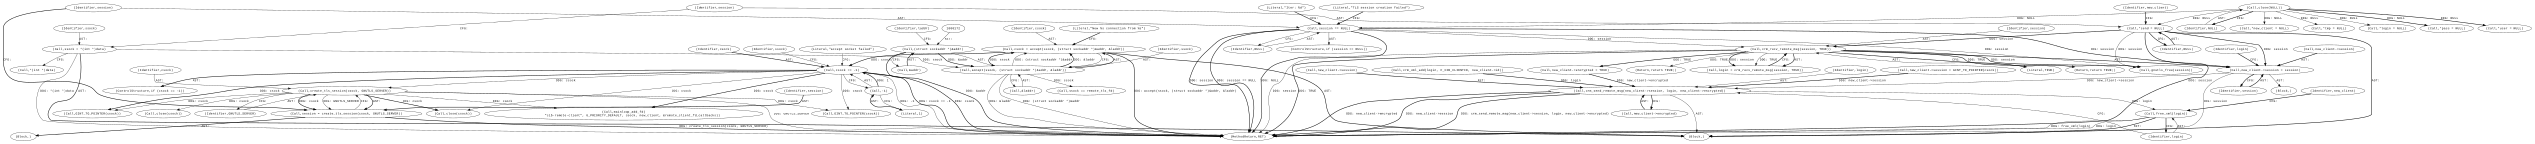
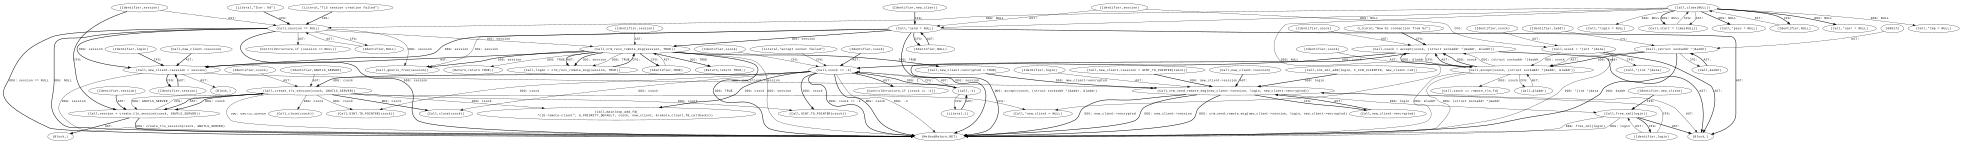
  digraph {
    fontname="Liberation Mono"
    node [fontname="Liberation Mono"]
    edge [fontname="Liberation Mono" style=solid]
    n1 [label="(Call,new_client->session = session)"]
    n2 [label="(Call,crm_send_remote_msg(new_client->session, login, new_client->encrypted))"]
    n3 [label="(Block,)"]
    n4 [label="(MethodReturn,RET)"]
    n5 [label="(Identifier,session)"]
    n6 [label="(Block,)"]
    n7 [label="(Call,free_xml(login))"]
    n8 [label="(Call,new_client->encrypted)"]
    n9 [label="(Call,session == NULL)"]
    n10 [label="(Call,crm_recv_remote_msg(session, TRUE))"]
    n11 [label="(ControlStructure,if (session == NULL))"]
    n12 [label="(Call,gnutls_free(session))"]
    n13 [label="(Identifier,NULL)"]
    n14 [label="(Return,return TRUE;)"]
    n15 [label="(Call,login = crm_recv_remote_msg(session, TRUE))"]
    n16 [label="(Call,new_client->encrypted = TRUE)"]
-   n17 [label="(Literal,TRUE)"]
+   n17 [label="(Identifier,TRUE)"]
    n18 [label="(Return,return TRUE;)"]
    n19 [label="(Call,session = create_tls_session(csock, GNUTLS_SERVER))"]
    n20 [label="(Call,create_tls_session(csock, GNUTLS_SERVER))"]
    n21 [label="(Block,)"]
    n22 [label="(Call,GINT_TO_POINTER(csock))"]
    n23 [label="(Identifier,GNUTLS_SERVER)"]
    n24 [label="(Call,close(csock))"]
    n25 [label="(Call,close(csock))"]
    n26 [label="(Call,mainloop_add_fd(\n         \"cib-remote-client\", G_PRIORITY_DEFAULT, csock, new_client, &remote_client_fd_callbacks))"]
    n27 [label="(Call,GINT_TO_POINTER(csock))"]
    n28 [label="(Call,csock == -1)"]
    n29 [label="(Call,-1)"]
    n30 [label="(ControlStructure,if (csock == -1))"]
    n31 [label="(Literal,1)"]
    n32 [label="(Call,csock = accept(ssock, (struct sockaddr *)&addr, &laddr))"]
    n33 [label="(Call,accept(ssock, (struct sockaddr *)&addr, &laddr))"]
    n34 [label="(Call,ssock == remote_tls_fd)"]
    n35 [label="(Call,&laddr)"]
    n36 [label="(Call,ssock = *(int *)data)"]
    n37 [label="(Call,*(int *)data)"]
    n38 [label="(Call,(struct sockaddr *)&addr)"]
    n39 [label="(Call,&addr)"]
    n40 [label="(Call,close(NULL))"]
    n41 [label="(Call,*send = NULL)"]
    n42 [label="(Identifier,NULL)"]
    n43 [label="(Call,*user = NULL)"]
    n44 [label="(Call,*new_client = NULL)"]
    n45 [label="(Call,*tmp = NULL)"]
    n46 [label="(Call,*login = NULL)"]
+   n47 [label="(Call,start = time(NULL))"]
    n48 [label="(Call,*pass = NULL)"]
    n49 [label="(Identifier,NULL)"]
    n50 [label="(Identifier,login)"]
    n51 [label="(Literal,\"Iter: %d\")"]
    n52 [label="(Identifier,session)"]
    n53 [label="(Literal,\"New %s connection from %s\")"]
    n54 [label="(Identifier,ssock)"]
    n55 [label="(Identifier,session)"]
    n56 [label="(Identifier,login)"]
    n57 [label="(Identifier,ssock)"]
    n58 [label="(Identifier,csock)"]
    n59 [label="(Literal,\"accept socket failed\")"]
    n60 [label="(Literal,\"TLS session creation failed\")"]
    n61 [label="(Identifier,laddr)"]
    n62 [label="(Identifier,session)"]
    n63 [label="(Identifier,session)"]
    n64 [label="(Call,new_client->session)"]
    n65 [label="(Identifier,login)"]
    n66 [label="(Call,new_client->session = GINT_TO_POINTER(csock))"]
    n67 [label="(Identifier,new_client)"]
    n68 [label="(Identifier,new_client)"]
    n69 [label="(Identifier,csock)"]
    n70 [label="(Identifier,ssock)"]
    n71 [label="(Identifier,csock)"]
    n72 [label="(Call,new_client->session)"]
    n73 [label="(Call,crm_xml_add(login, F_CIB_CLIENTID, new_client->id))"]
    1000172
    n1 -> n2 [label="DDG: new_client->session"]
    n1 -> n3 [label="AST: "]
    n1 -> n4 [label="DDG: session"]
    n1 -> n5 [label="CFG: " style=bold]
    n2 -> n4 [label="DDG: new_client->encrypted" style=bold]
    n2 -> n4 [label="DDG: new_client->session" style=bold]
    n2 -> n4 [label="DDG: crm_send_remote_msg(new_client->session, login, new_client->encrypted)" style=bold]
    n2 -> n6 [label="AST: "]
    n2 -> n7 [label="DDG: login"]
    n2 -> n8 [label="CFG: " style=bold]
    n5 -> n1 [label="AST: " style=bold]
    n7 -> n4 [label="DDG: free_xml(login)"]
    n7 -> n4 [label="DDG: login"]
    n7 -> n6 [label="AST: " style=bold]
    n7 -> n50 [label="CFG: " style=bold]
    n8 -> n2 [label="AST: " style=bold]
    n9 -> n1 [label="DDG: session" style=bold]
    n9 -> n4 [label="DDG: session == NULL" style=bold]
    n9 -> n4 [label="DDG: NULL" style=bold]
    n9 -> n4 [label="DDG: session" style=bold]
    n9 -> n10 [label="DDG: session"]
    n9 -> n11 [label="AST: "]
    n9 -> n12 [label="DDG: session"]
    n9 -> n13 [label="CFG: "]
    n10 -> n1 [label="AST: " style=bold]
    n10 -> n4 [label="DDG: TRUE" style=bold]
    n10 -> n4 [label="DDG: session"]
    n10 -> n12 [label="DDG: session" style=bold]
    n10 -> n14 [label="DDG: TRUE"]
    n10 -> n15 [label="AST: " style=bold]
    n10 -> n15 [label="DDG: session" style=bold]
    n10 -> n15 [label="DDG: TRUE"]
    n10 -> n16 [label="DDG: TRUE" style=bold]
    n10 -> n17 [label="CFG: " style=bold]
    n10 -> n18 [label="DDG: TRUE" style=bold]
    n13 -> n9 [label="AST: "]
    n15 -> n10 [label="CFG: " style=bold]
    n16 -> n2 [label="DDG: new_client->encrypted" style=bold]
    n17 -> n10 [label="AST: "]
    n19 -> n4 [label="DDG: create_tls_session(csock, GNUTLS_SERVER)" style=bold]
    n19 -> n20 [label="CFG: "]
    n19 -> n21 [label="AST: " style=bold]
    n20 -> n4 [label="DDG: GNUTLS_SERVER"]
    n20 -> n19 [label="AST: " style=bold]
    n20 -> n19 [label="DDG: csock" style=bold]
    n20 -> n19 [label="DDG: GNUTLS_SERVER"]
    n20 -> n22 [label="DDG: csock"]
-   n20 -> n23 [label="CFG: "]
+   n20 -> n44 [label="CFG: "]
    n20 -> n24 [label="DDG: csock"]
    n20 -> n25 [label="DDG: csock" style=bold]
    n20 -> n26 [label="DDG: csock"]
    n20 -> n27 [label="DDG: csock"]
    n23 -> n20 [label="AST: "]
    n28 -> n4 [label="DDG: csock == -1" style=bold]
    n28 -> n4 [label="DDG: csock" style=bold]
    n28 -> n4 [label="DDG: -1"]
-   n28 -> n20 [label="DDG: csock"]
+   n28 -> n20 [label="DDG: csock" style=bold]
    n28 -> n22 [label="DDG: csock"]
    n28 -> n25 [label="DDG: csock"]
    n28 -> n26 [label="DDG: csock" style=bold]
    n28 -> n27 [label="DDG: csock" style=bold]
    n28 -> n29 [label="CFG: "]
    n28 -> n30 [label="AST: " style=bold]
    n29 -> n28 [label="AST: "]
    n29 -> n28 [label="DDG: 1" style=bold]
    n29 -> n31 [label="CFG: "]
    n31 -> n29 [label="AST: " style=bold]
    n32 -> n4 [label="DDG: accept(ssock, (struct sockaddr *)&addr, &laddr)" style=bold]
    n32 -> n6 [label="AST: " style=bold]
    n32 -> n28 [label="DDG: csock" style=bold]
    n32 -> n33 [label="CFG: "]
    n33 -> n4 [label="DDG: (struct sockaddr *)&addr"]
    n33 -> n4 [label="DDG: &laddr"]
    n33 -> n32 [label="AST: " style=bold]
    n33 -> n32 [label="DDG: ssock" style=bold]
    n33 -> n32 [label="DDG: (struct sockaddr *)&addr"]
    n33 -> n32 [label="DDG: &laddr" style=bold]
    n33 -> n34 [label="DDG: ssock"]
    n33 -> n35 [label="CFG: "]
    n35 -> n33 [label="AST: "]
    n36 -> n4 [label="DDG: *(int *)data"]
    n36 -> n6 [label="AST: " style=bold]
    n36 -> n33 [label="DDG: ssock"]
    n36 -> n37 [label="CFG: "]
    n38 -> n4 [label="DDG: &addr" style=bold]
    n38 -> n33 [label="AST: "]
    n38 -> n33 [label="DDG: &addr" style=bold]
    n38 -> n39 [label="CFG: "]
    n39 -> n38 [label="AST: " style=bold]
    n40 -> n9 [label="DDG: NULL"]
    n40 -> n41 [label="DDG: NULL"]
    n40 -> n42 [label="CFG: " style=bold]
    n40 -> n43 [label="DDG: NULL" style=bold]
    n40 -> n44 [label="DDG: NULL"]
    n40 -> n45 [label="DDG: NULL"]
    n40 -> n46 [label="DDG: NULL"]
+   n40 -> n47 [label="AST: "]
+   n40 -> n47 [label="DDG: NULL" style=bold]
    n40 -> n48 [label="DDG: NULL" style=bold]
    n41 -> n1 [label="DDG: session" style=bold]
    n41 -> n4 [label="DDG: session" style=bold]
    n41 -> n6 [label="AST: " style=bold]
    n41 -> n10 [label="DDG: session" style=bold]
    n41 -> n12 [label="DDG: session"]
    n41 -> n49 [label="CFG: " style=bold]
    n42 -> n40 [label="AST: "]
+   n47 -> n40 [label="CFG: "]
    n49 -> n41 [label="AST: " style=bold]
    n50 -> n2 [label="CFG: "]
    n50 -> n7 [label="AST: "]
    n51 -> n9 [label="CFG: " style=bold]
    n52 -> n9 [label="AST: "]
    n52 -> n19 [label="CFG: " style=bold]
    n53 -> n32 [label="CFG: " style=bold]
    n54 -> n28 [label="CFG: "]
    n55 -> n10 [label="AST: "]
    n56 -> n1 [label="CFG: " style=bold]
    n57 -> n36 [label="AST: "]
    n58 -> n32 [label="AST: "]
    n59 -> n28 [label="CFG: "]
    n60 -> n9 [label="CFG: " style=bold]
    n61 -> n38 [label="CFG: "]
    n62 -> n36 [label="CFG: "]
    n62 -> n41 [label="AST: "]
    n63 -> n19 [label="AST: " style=bold]
    n64 -> n1 [label="AST: " style=bold]
    n65 -> n2 [label="AST: "]
    n66 -> n2 [label="DDG: new_client->session" style=bold]
    n67 -> n41 [label="CFG: " style=bold]
    n68 -> n7 [label="CFG: " style=bold]
    n69 -> n28 [label="AST: " style=bold]
    n70 -> n33 [label="AST: "]
    n71 -> n20 [label="AST: "]
    n72 -> n2 [label="AST: " style=bold]
    n73 -> n2 [label="DDG: login" style=bold]
    1000172 -> n38 [label="AST: "]
  }
